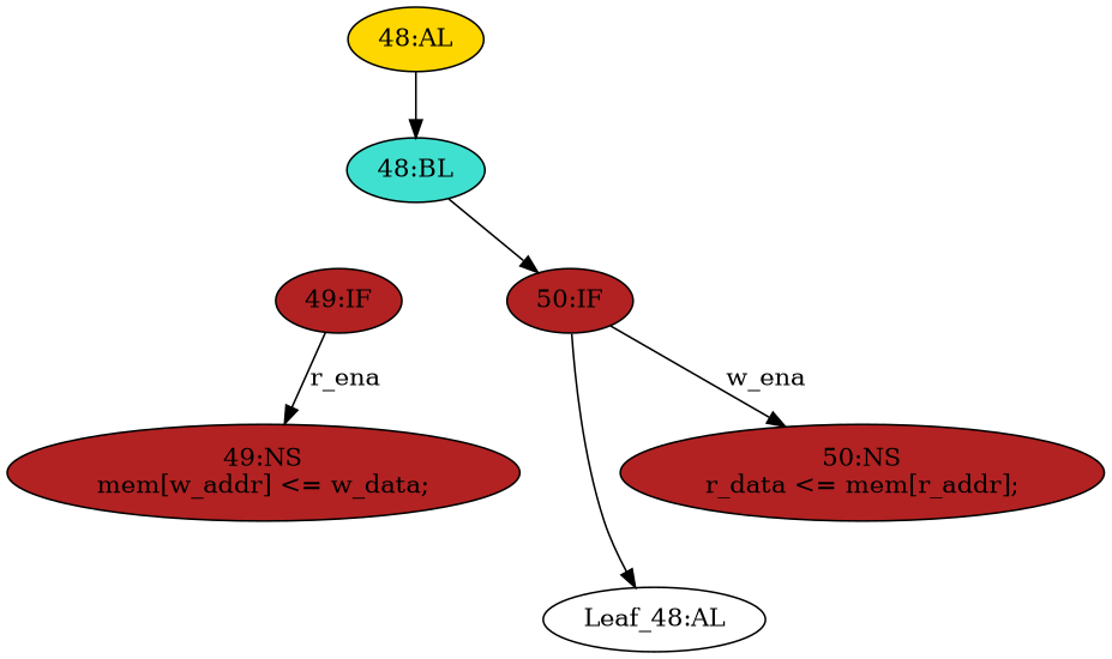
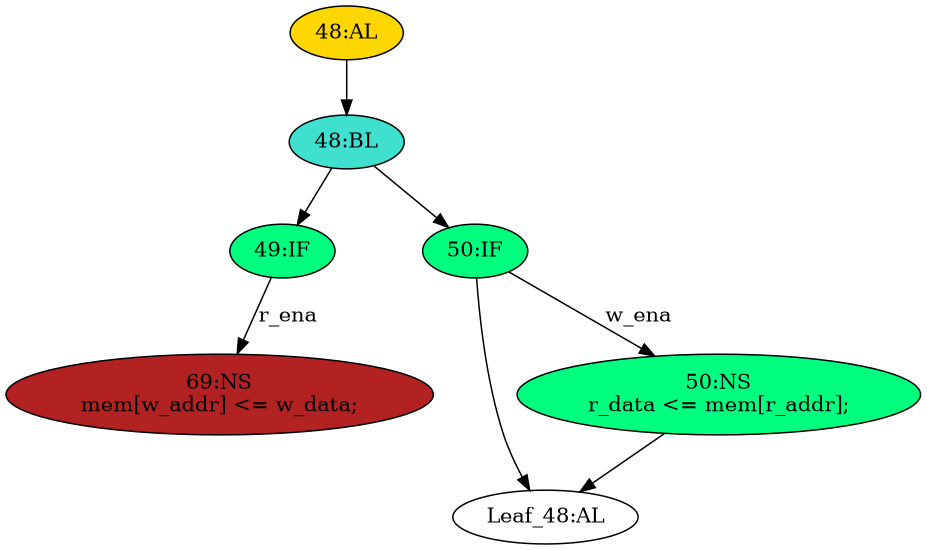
  strict digraph {
    node [fillcolor=springgreen statements="[]" style=filled typ=IfStatement]
    edge [cond="[]" lineno=None]
    n1 [ast="<pyverilog.vparser.ast.Always object at 0x7f029fd60d90>" clk_sens=True fillcolor=gold label="48:AL" sens="['clk']" typ=Always use_var="['r_ena', 'mem', 'r_addr', 'w_data', 'w_ena']"]
    n2 [ast="<pyverilog.vparser.ast.Block object at 0x7f029fd60f50>" fillcolor=turquoise label="48:BL" typ=Block]
-   n3 [ast="<pyverilog.vparser.ast.IfStatement object at 0x7f029fd60f90>" fillcolor=firebrick label="49:IF"]
-   n4 [ast="<pyverilog.vparser.ast.IfStatement object at 0x7f029fd832d0>" fillcolor=firebrick label="50:IF"]
-   n5 [ast="<pyverilog.vparser.ast.NonblockingSubstitution object at 0x7f029fd83090>" fillcolor=firebrick label="49:NS\nmem[w_addr] <= w_data;" statements="[<pyverilog.vparser.ast.NonblockingSubstitution object at 0x7f029fd83090>]" typ=NonblockingSubstitution]
+   n3 [ast="<pyverilog.vparser.ast.IfStatement object at 0x7f029fd60f90>" label="49:IF"]
+   n4 [ast="<pyverilog.vparser.ast.IfStatement object at 0x7f029fd832d0>" label="50:IF"]
+   n5 [ast="<pyverilog.vparser.ast.NonblockingSubstitution object at 0x7f029fd83090>" fillcolor=firebrick label="69:NS\nmem[w_addr] <= w_data;" statements="[<pyverilog.vparser.ast.NonblockingSubstitution object at 0x7f029fd83090>]" typ=NonblockingSubstitution]
    n6 [def_var="['mem', 'r_data']" label="Leaf_48:AL" fillcolor="" statements="" style="" typ=""]
-   n7 [ast="<pyverilog.vparser.ast.NonblockingSubstitution object at 0x7f029fd83310>" fillcolor=firebrick label="50:NS\nr_data <= mem[r_addr];" statements="[<pyverilog.vparser.ast.NonblockingSubstitution object at 0x7f029fd83310>]" typ=NonblockingSubstitution]
+   n7 [ast="<pyverilog.vparser.ast.NonblockingSubstitution object at 0x7f029fd83310>" label="50:NS\nr_data <= mem[r_addr];" statements="[<pyverilog.vparser.ast.NonblockingSubstitution object at 0x7f029fd83310>]" typ=NonblockingSubstitution]
    n1 -> n2
+   n2 -> n3
    n2 -> n4
    n3 -> n5 [cond="['w_ena']" label=r_ena lineno=49]
    n4 -> n6
    n4 -> n7 [cond="['r_ena']" label=w_ena lineno=50]
+   n7 -> n6
  }
